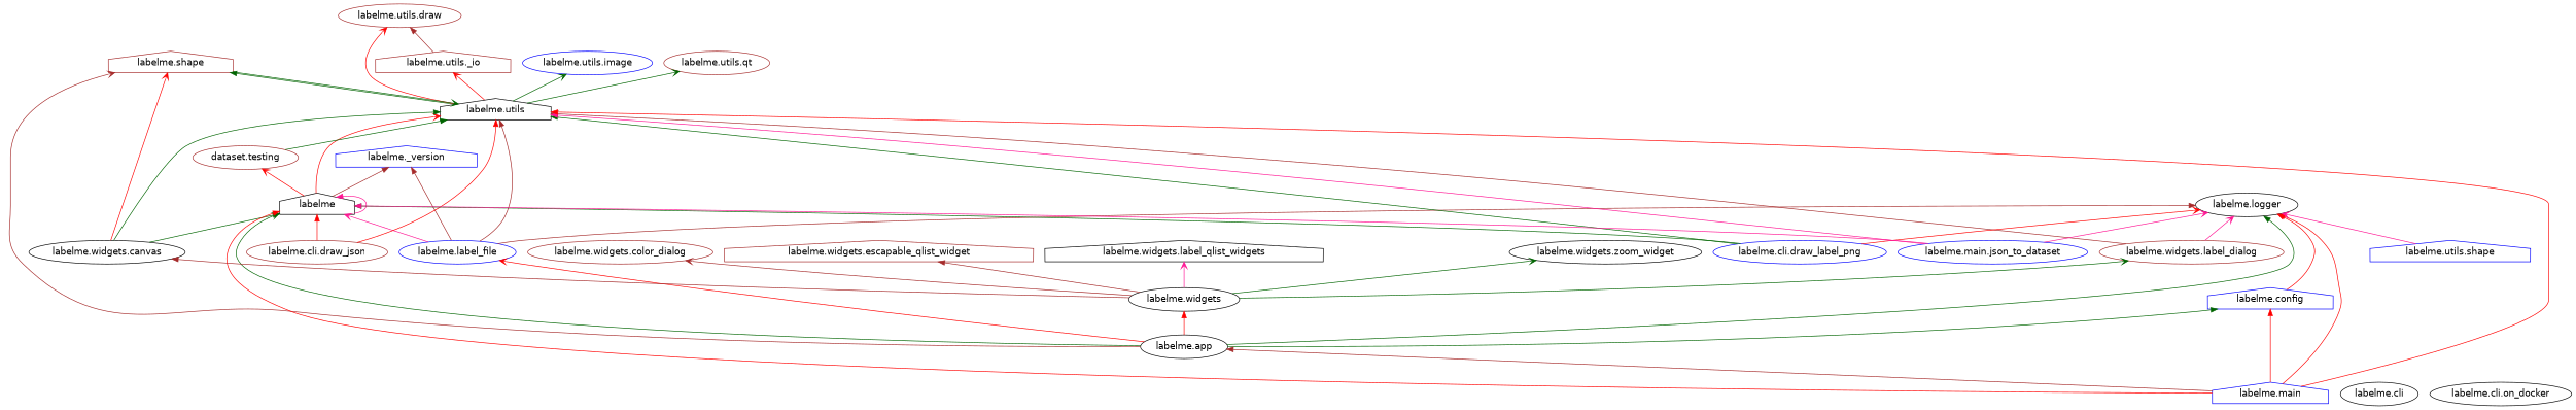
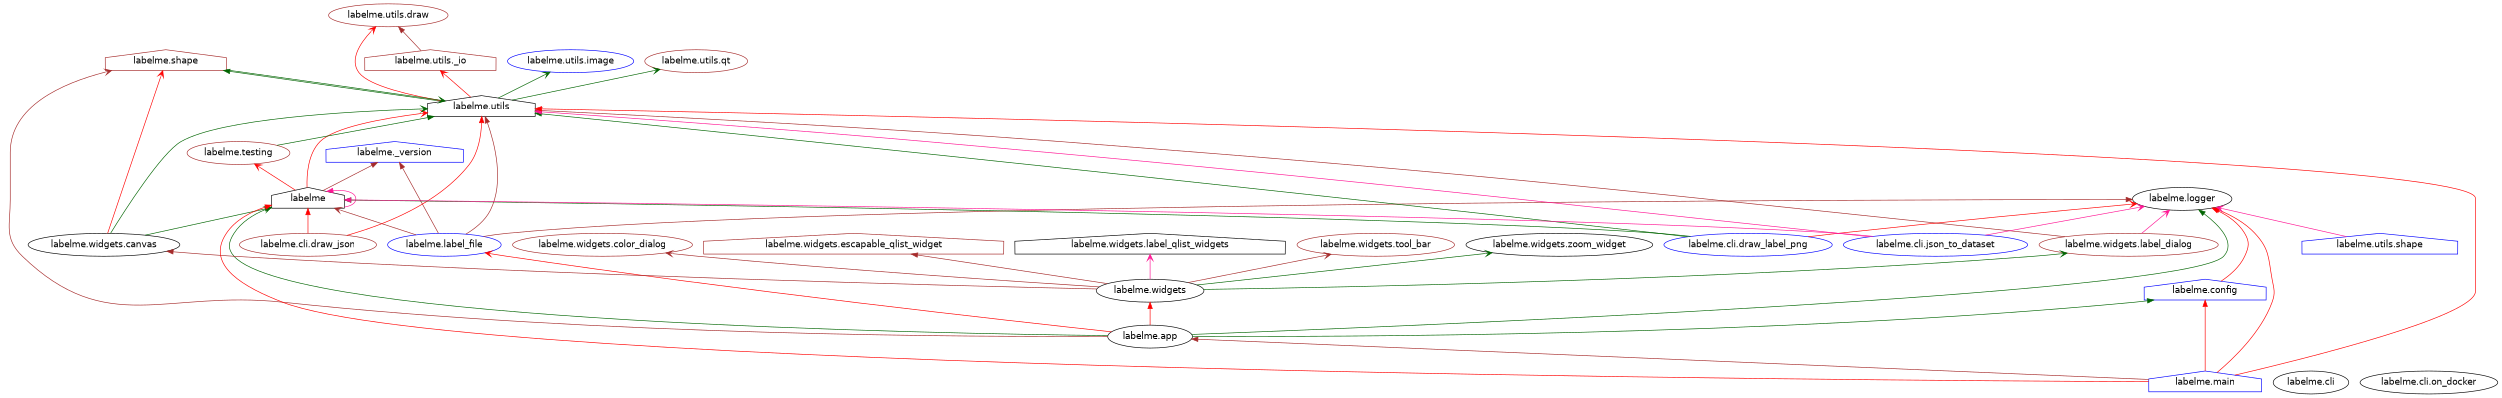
  digraph {
    fontname="DejaVu Sans"
    rankdir=BT
    node [color=black fontname="DejaVu Sans" shape=ellipse]
    edge [arrowhead=normal arrowtail=none color=red fontname="DejaVu Sans"]
    n1 [label=labelme shape=house]
    n2 [color=blue label="labelme._version" shape=house]
-   n3 [color=brown label="dataset.testing"]
+   n3 [color=brown label="labelme.testing"]
    n4 [label="labelme.utils" shape=house]
    n5 [color=brown label="labelme.shape" shape=house]
    n6 [color=brown label="labelme.utils._io" shape=house]
    n7 [color=brown label="labelme.utils.draw"]
    n8 [color=blue label="labelme.utils.image"]
    n9 [color=brown label="labelme.utils.qt"]
    n10 [label="labelme.app"]
    n11 [color=blue label="labelme.config" shape=house]
    n12 [color=blue label="labelme.label_file"]
    n13 [label="labelme.logger"]
    n14 [label="labelme.widgets"]
    n15 [label="labelme.widgets.canvas"]
    n16 [color=brown label="labelme.widgets.color_dialog"]
    n17 [color=brown label="labelme.widgets.escapable_qlist_widget" shape=house]
    n18 [color=brown label="labelme.widgets.label_dialog"]
    n19 [label="labelme.widgets.label_qlist_widgets" shape=house]
+   n20 [color=brown label="labelme.widgets.tool_bar"]
    n21 [label="labelme.widgets.zoom_widget"]
    n22 [label="labelme.cli"]
    n23 [color=brown label="labelme.cli.draw_json"]
    n24 [color=blue label="labelme.cli.draw_label_png"]
-   n25 [color=blue label="labelme.main.json_to_dataset"]
+   n25 [color=blue label="labelme.cli.json_to_dataset"]
    n26 [label="labelme.cli.on_docker"]
    n27 [color=blue label="labelme.main" shape=house]
    n28 [color=blue label="labelme.utils.shape" shape=house]
    n1 -> n1 [color=deeppink]
    n1 -> n2 [color=brown]
    n1 -> n3 [arrowhead=vee]
    n1 -> n4 [arrowhead=vee]
    n3 -> n4 [color=darkgreen]
    n4 -> n5 [color=darkgreen]
    n4 -> n6 [arrowhead=vee]
    n4 -> n7 [arrowhead=vee]
    n4 -> n8 [arrowhead=vee color=darkgreen]
    n4 -> n9 [arrowhead=vee color=darkgreen]
    n5 -> n4 [arrowhead=vee color=darkgreen]
    n6 -> n7 [color=brown]
    n10 -> n1 [arrowhead=vee color=darkgreen]
    n10 -> n5 [arrowhead=vee color=brown]
    n10 -> n11 [color=darkgreen]
    n10 -> n12 [arrowhead=vee]
    n10 -> n13 [color=darkgreen]
    n10 -> n14
    n11 -> n13
-   n12 -> n1 [arrowhead=vee color=deeppink]
+   n12 -> n1 [arrowhead=vee color=brown]
    n12 -> n2 [color=brown]
    n12 -> n4 [color=brown]
    n12 -> n13 [color=brown]
    n14 -> n15 [color=brown]
    n14 -> n16 [arrowhead=vee color=brown]
    n14 -> n17 [color=brown]
    n14 -> n18 [arrowhead=vee color=darkgreen]
    n14 -> n19 [arrowhead=vee color=deeppink]
+   n14 -> n20 [arrowhead=vee color=brown]
    n14 -> n21 [arrowhead=vee color=darkgreen]
    n15 -> n1 [color=darkgreen]
-   n15 -> n4 [color=darkgreen]
+   n15 -> n4 [arrowhead=vee color=darkgreen]
    n15 -> n5 [arrowhead=vee]
    n18 -> n4 [arrowhead=vee color=brown]
    n18 -> n13 [arrowhead=vee color=deeppink]
    n23 -> n1
    n23 -> n4
    n24 -> n1 [color=darkgreen]
    n24 -> n4 [color=darkgreen]
    n24 -> n13 [arrowhead=vee]
    n25 -> n1 [color=deeppink]
    n25 -> n4 [color=deeppink]
    n25 -> n13 [arrowhead=vee color=deeppink]
    n27 -> n1
    n27 -> n4
    n27 -> n10 [color=brown]
    n27 -> n11
    n27 -> n13
    n28 -> n13 [arrowhead=vee color=deeppink]
  }
